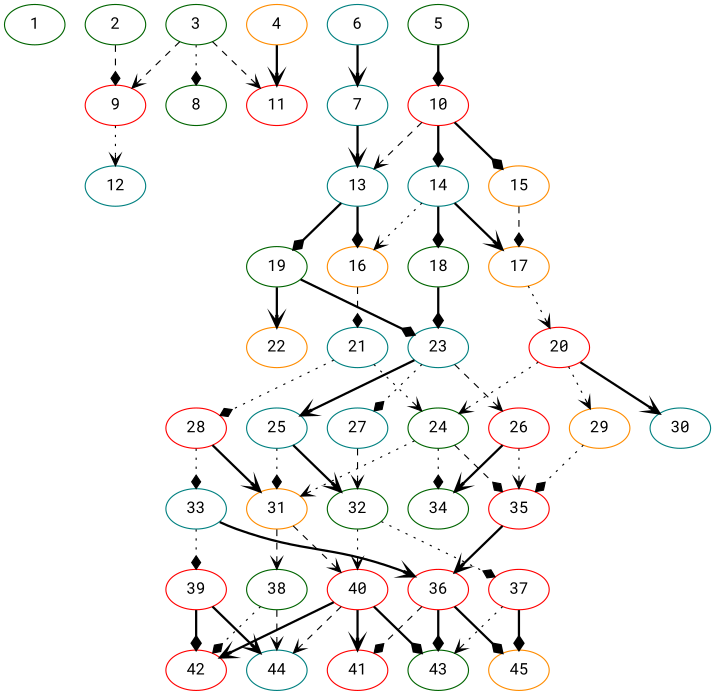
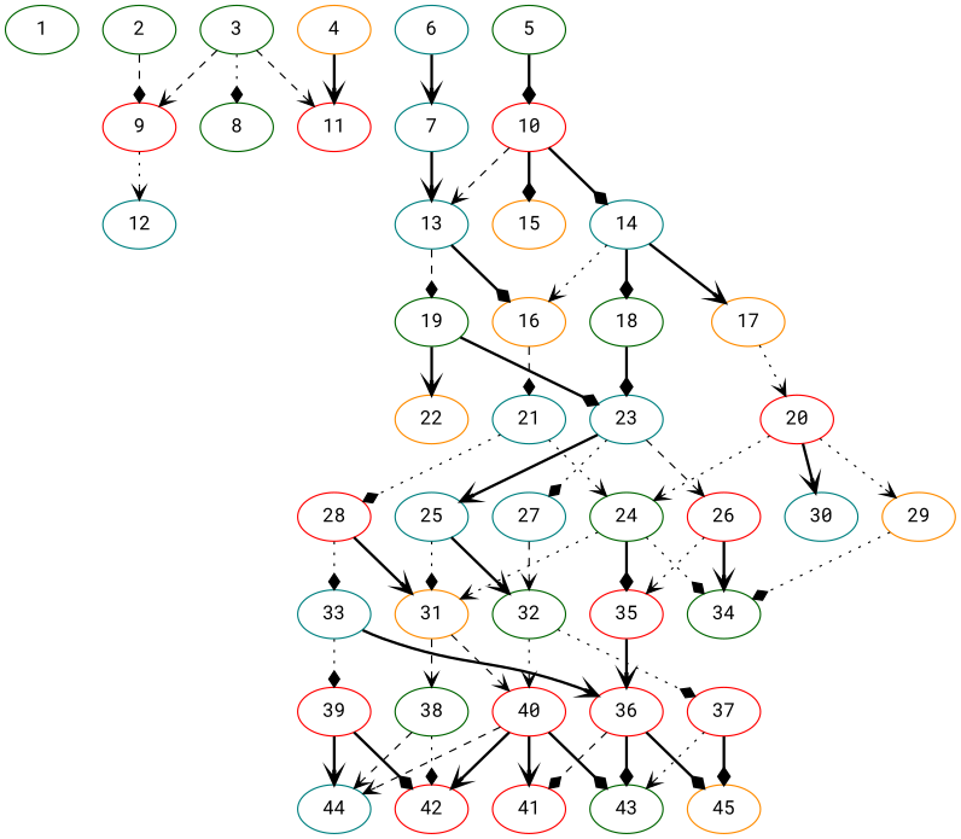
  digraph {
    fontname="Roboto Mono"
    node [alpha=0.02 color=red fontname="Roboto Mono"]
    edge [arrowhead=vee fontname="Roboto Mono" style=bold]
    1 [alpha=0.07 color=darkgreen expect_size=18392064]
    2 [color=darkgreen expect_size=21533696]
    9 [alpha=0.04 expect_size=21171200]
    12 [alpha=0.00 color=teal expect_size=19530752]
    3 [alpha=0.16 color=darkgreen expect_size=44631040]
    8 [color=darkgreen expect_size=15919104]
    11 [alpha=0.11 expect_size=50535424]
    4 [alpha=0.13 color=darkorange expect_size=30804992]
    5 [alpha=0.03 color=darkgreen expect_size=11295744]
    10 [alpha=0.13 expect_size=18651136]
    13 [alpha=0.14 color=teal expect_size=24584192]
    14 [alpha=0.20 color=teal expect_size=14659584]
    15 [alpha=0.06 color=darkorange expect_size=44843008]
    16 [color=darkorange expect_size=5460992]
    19 [alpha=0.09 color=darkgreen expect_size=43696128]
    17 [alpha=0.16 color=darkorange expect_size=9235456]
    18 [color=darkgreen expect_size=39064576]
    6 [color=teal expect_size=44104704]
    7 [alpha=0.13 color=teal expect_size=13327360]
    21 [alpha=0.08 color=teal expect_size=36385792]
    23 [color=teal expect_size=15054848]
    22 [alpha=0.17 color=darkorange expect_size=14644224]
    20 [alpha=0.05 expect_size=52201472]
    24 [alpha=0.19 color=darkgreen expect_size=47356928]
    28 [alpha=0.16 expect_size=10462208]
    25 [alpha=0.18 color=teal expect_size=47328256]
    26 [alpha=0.14 expect_size=14141440]
    27 [alpha=0.13 color=teal expect_size=19648512]
    29 [alpha=0.07 color=darkorange expect_size=14011392]
    30 [alpha=0.03 color=teal expect_size=34979840]
    31 [alpha=0.18 color=darkorange expect_size=47890432]
    34 [color=darkgreen expect_size=16694272]
    35 [alpha=0.13 expect_size=14444544]
    33 [alpha=0.09 color=teal expect_size=10907648]
    32 [alpha=0.19 color=darkgreen expect_size=18707456]
    38 [alpha=0.01 color=darkgreen expect_size=26096640]
    40 [alpha=0.06 expect_size=33868800]
    36 [alpha=0.03 expect_size=10212352]
    39 [alpha=0.04 expect_size=17790976]
    37 [alpha=0.15 expect_size=42858496]
    42 [expect_size=35952640]
    44 [alpha=0.08 color=teal expect_size=7910400]
    41 [expect_size=40553472]
    43 [alpha=0.06 color=darkgreen expect_size=34352128]
    45 [alpha=0.07 color=darkorange expect_size=13228032]
    2 -> 9 [arrowhead=diamond style=dashed]
    9 -> 12 [style=dotted]
    3 -> 9 [style=dashed]
    3 -> 8 [arrowhead=diamond style=dotted]
    3 -> 11 [style=dashed]
    4 -> 11
    5 -> 10 [arrowhead=diamond]
    10 -> 13 [style=dashed]
    10 -> 14 [arrowhead=diamond]
    10 -> 15 [arrowhead=diamond]
    13 -> 16 [arrowhead=diamond]
-   13 -> 19 [arrowhead=diamond]
+   13 -> 19 [arrowhead=diamond style=dashed]
    14 -> 16 [style=dotted]
    14 -> 17
    14 -> 18 [arrowhead=diamond]
-   15 -> 17 [arrowhead=diamond style=dashed]
    16 -> 21 [arrowhead=diamond style=dashed]
    19 -> 23 [arrowhead=diamond]
    19 -> 22
    17 -> 20 [style=dotted]
    18 -> 23 [arrowhead=diamond]
    6 -> 7
    7 -> 13
    21 -> 24 [style=dotted]
    21 -> 28 [arrowhead=diamond style=dotted]
    23 -> 25
    23 -> 26 [style=dashed]
    23 -> 27 [arrowhead=diamond style=dotted]
    20 -> 24 [style=dotted]
    20 -> 29 [style=dotted]
    20 -> 30
    24 -> 31 [style=dotted]
    24 -> 34 [arrowhead=diamond style=dotted]
-   24 -> 35 [arrowhead=diamond style=dashed]
+   24 -> 35 [arrowhead=diamond]
    28 -> 31
    28 -> 33 [arrowhead=diamond style=dotted]
    25 -> 31 [arrowhead=diamond style=dotted]
    25 -> 32
    26 -> 34
    26 -> 35 [style=dotted]
    27 -> 32 [style=dashed]
-   29 -> 35 [arrowhead=diamond style=dotted]
+   29 -> 34 [arrowhead=diamond style=dotted]
    31 -> 38 [style=dashed]
    31 -> 40 [style=dashed]
    35 -> 36
    33 -> 36
    33 -> 39 [arrowhead=diamond style=dotted]
    32 -> 40 [style=dotted]
    32 -> 37 [arrowhead=diamond style=dotted]
    38 -> 42 [arrowhead=diamond style=dotted]
    38 -> 44 [style=dashed]
    40 -> 42
    40 -> 44 [style=dashed]
    40 -> 41
    40 -> 43 [arrowhead=diamond]
    36 -> 41 [arrowhead=diamond style=dashed]
    36 -> 43 [arrowhead=diamond]
    36 -> 45 [arrowhead=diamond]
    39 -> 42 [arrowhead=diamond]
    39 -> 44
    37 -> 43 [style=dotted]
    37 -> 45 [arrowhead=diamond]
  }
